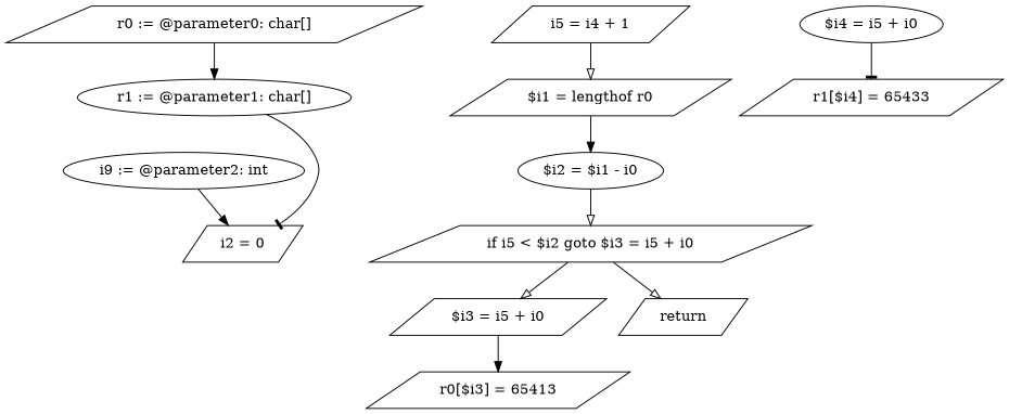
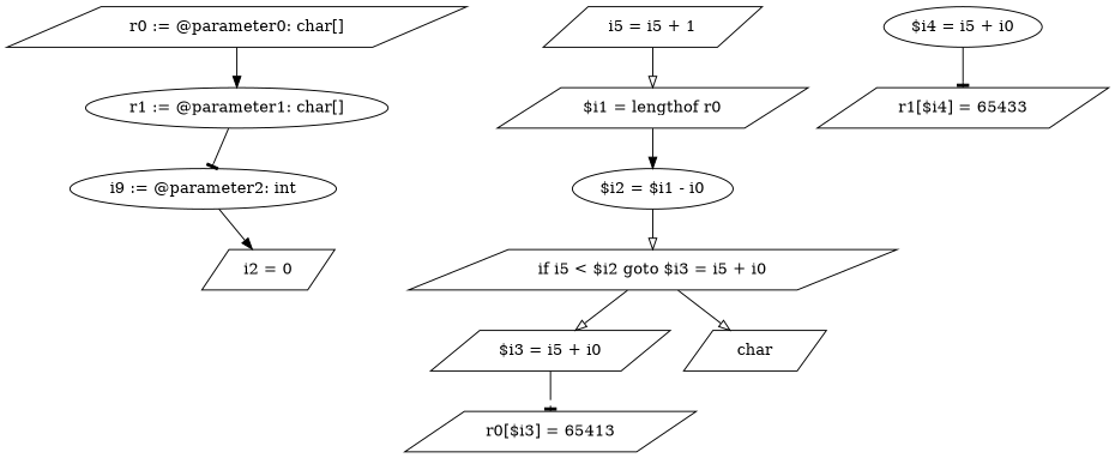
  digraph {
    node [shape=parallelogram]
    edge [arrowhead=normal]
    "r1 := @parameter1: char[]" [shape=ellipse]
    "r0 := @parameter0: char[]"
    n3 [label="i9 := @parameter2: int" shape=ellipse]
    n4 [label="i2 = 0"]
    "$i2 = $i1 - i0" [shape=ellipse]
    "$i1 = lengthof r0"
    "$i3 = i5 + i0"
    "r0[$i3] = 65413"
    "$i4 = i5 + i0" [shape=ellipse]
    "r1[$i4] = 65433"
-   "i5 = i5 + 1" [label="i5 = i4 + 1"]
+   "i5 = i5 + 1"
    "if i5 < $i2 goto $i3 = i5 + i0"
-   return
-   "r1 := @parameter1: char[]" -> n4 [arrowhead=tee]
+   return [label=char]
+   "r1 := @parameter1: char[]" -> n3 [arrowhead=tee]
    "r0 := @parameter0: char[]" -> "r1 := @parameter1: char[]"
    n3 -> n4
    "$i2 = $i1 - i0" -> "if i5 < $i2 goto $i3 = i5 + i0" [arrowhead=onormal]
    "$i1 = lengthof r0" -> "$i2 = $i1 - i0"
-   "$i3 = i5 + i0" -> "r0[$i3] = 65413"
+   "$i3 = i5 + i0" -> "r0[$i3] = 65413" [arrowhead=tee]
    "$i4 = i5 + i0" -> "r1[$i4] = 65433" [arrowhead=tee]
    "i5 = i5 + 1" -> "$i1 = lengthof r0" [arrowhead=onormal]
    "if i5 < $i2 goto $i3 = i5 + i0" -> "$i3 = i5 + i0" [arrowhead=onormal]
    "if i5 < $i2 goto $i3 = i5 + i0" -> return [arrowhead=onormal]
  }
